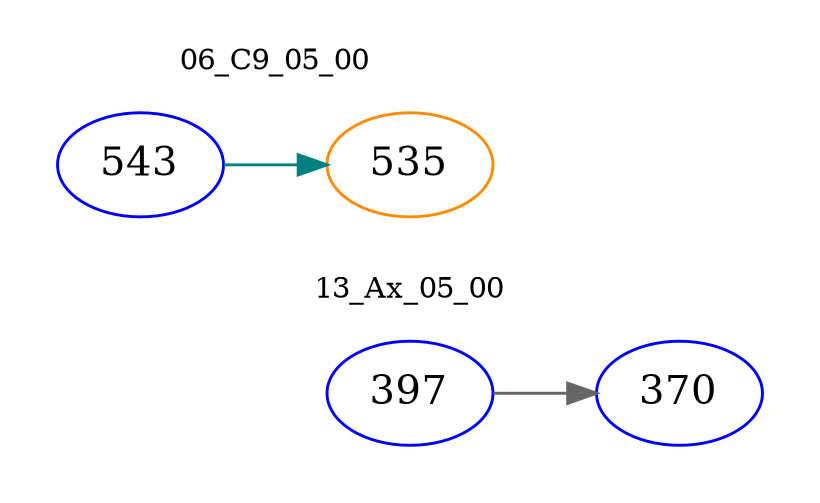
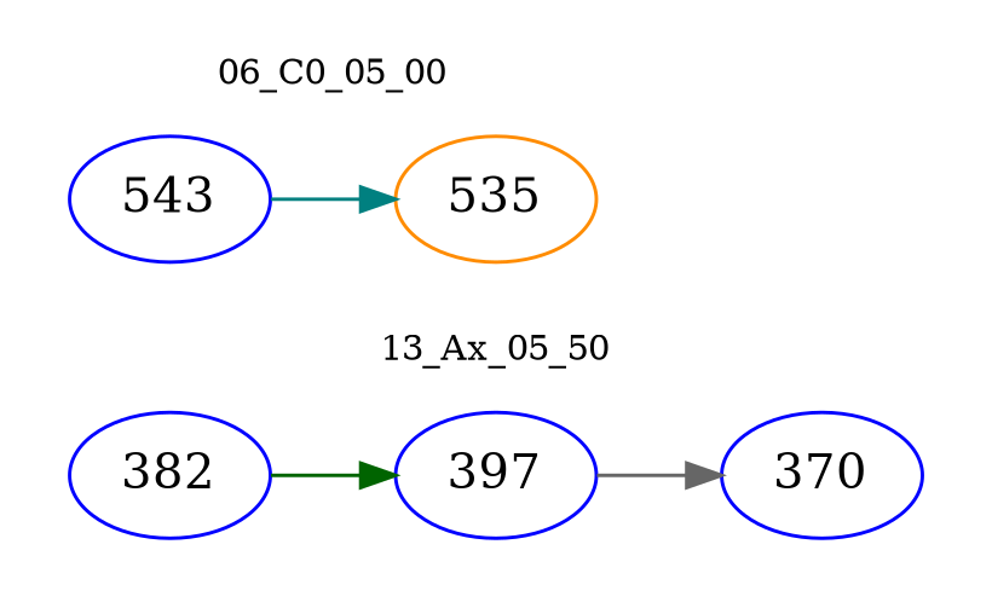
  digraph {
    rankdir=LR
    node [color=blue]
+   n1 [label=382]
    n2 [label=370]
    n3 [label=397]
    n4 [label=543]
    n5 [color=darkorange label=535]
    subgraph cluster_1 {
      color=white
      fontsize=10
-     label="13_Ax_05_00"
+     label="13_Ax_05_50"
+     n1
      n2
      n3
    }
    subgraph cluster_2 {
      color=white
      fontsize=10
-     label="06_C9_05_00"
+     label="06_C0_05_00"
      n4
      n5
    }
+   n1 -> n3 [color=darkgreen]
    n3 -> n2 [color=gray40]
    n4 -> n5 [color=teal]
  }
